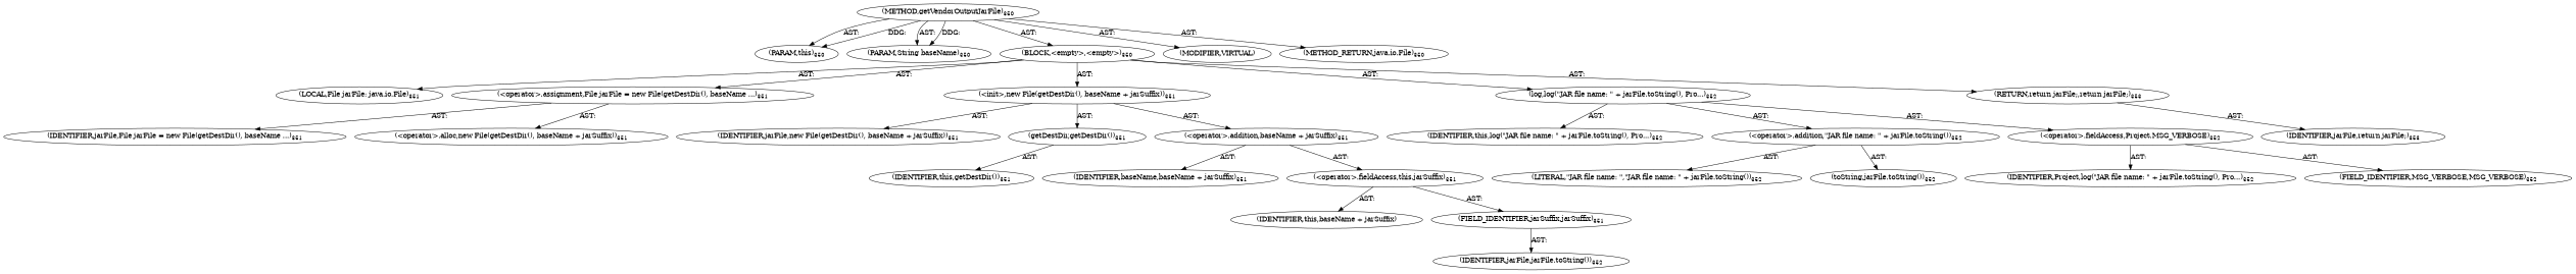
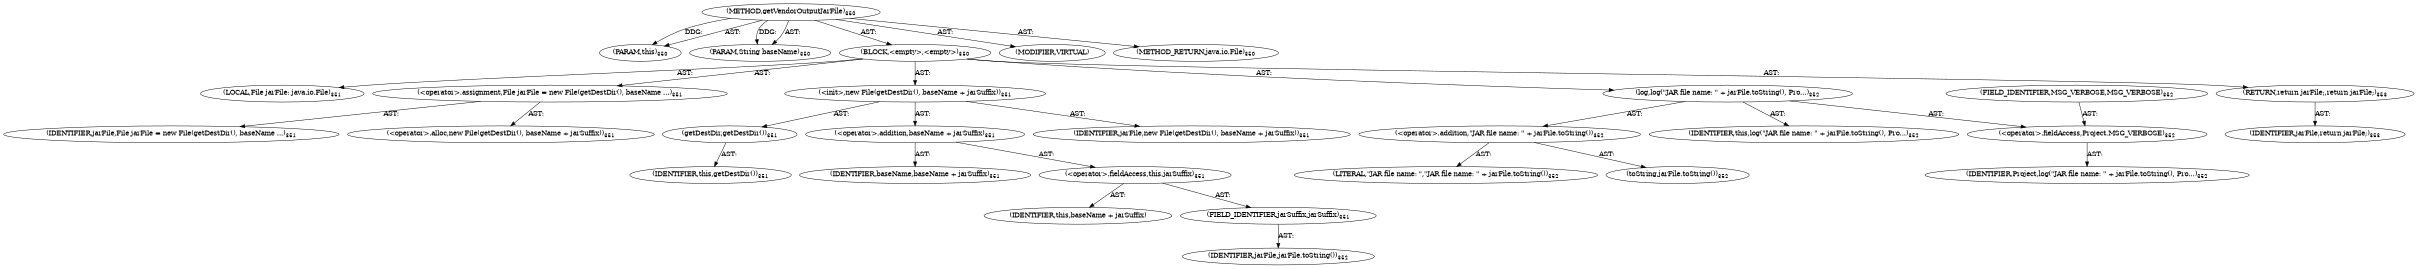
  digraph {
    n1 [label=<(METHOD,getVendorOutputJarFile)<SUB>350</SUB>>]
    n2 [label=<(PARAM,this)<SUB>350</SUB>>]
    n3 [label=<(PARAM,String baseName)<SUB>350</SUB>>]
    n4 [label=<(BLOCK,&lt;empty&gt;,&lt;empty&gt;)<SUB>350</SUB>>]
    n5 [label=<(MODIFIER,VIRTUAL)>]
    n6 [label=<(METHOD_RETURN,java.io.File)<SUB>350</SUB>>]
    n7 [label=<(LOCAL,File jarFile: java.io.File)<SUB>351</SUB>>]
    n8 [label=<(&lt;operator&gt;.assignment,File jarFile = new File(getDestDir(), baseName ...)<SUB>351</SUB>>]
    n9 [label=<(&lt;init&gt;,new File(getDestDir(), baseName + jarSuffix))<SUB>351</SUB>>]
    n10 [label=<(log,log(&quot;JAR file name: &quot; + jarFile.toString(), Pro...)<SUB>352</SUB>>]
    n11 [label=<(RETURN,return jarFile;,return jarFile;)<SUB>353</SUB>>]
    n12 [label=<(IDENTIFIER,jarFile,File jarFile = new File(getDestDir(), baseName ...)<SUB>351</SUB>>]
    n13 [label=<(&lt;operator&gt;.alloc,new File(getDestDir(), baseName + jarSuffix))<SUB>351</SUB>>]
    n14 [label=<(IDENTIFIER,jarFile,new File(getDestDir(), baseName + jarSuffix))<SUB>351</SUB>>]
    n15 [label=<(getDestDir,getDestDir())<SUB>351</SUB>>]
    n16 [label=<(&lt;operator&gt;.addition,baseName + jarSuffix)<SUB>351</SUB>>]
    n17 [label=<(IDENTIFIER,this,log(&quot;JAR file name: &quot; + jarFile.toString(), Pro...)<SUB>352</SUB>>]
    n18 [label=<(&lt;operator&gt;.addition,&quot;JAR file name: &quot; + jarFile.toString())<SUB>352</SUB>>]
    n19 [label=<(&lt;operator&gt;.fieldAccess,Project.MSG_VERBOSE)<SUB>352</SUB>>]
    n20 [label=<(IDENTIFIER,jarFile,return jarFile;)<SUB>353</SUB>>]
    n21 [label=<(IDENTIFIER,this,getDestDir())<SUB>351</SUB>>]
    n22 [label=<(IDENTIFIER,baseName,baseName + jarSuffix)<SUB>351</SUB>>]
    n23 [label=<(&lt;operator&gt;.fieldAccess,this.jarSuffix)<SUB>351</SUB>>]
    n24 [label=<(IDENTIFIER,this,baseName + jarSuffix)>]
    n25 [label=<(FIELD_IDENTIFIER,jarSuffix,jarSuffix)<SUB>351</SUB>>]
    n26 [label=<(IDENTIFIER,jarFile,jarFile.toString())<SUB>352</SUB>>]
    n27 [label=<(LITERAL,&quot;JAR file name: &quot;,&quot;JAR file name: &quot; + jarFile.toString())<SUB>352</SUB>>]
    n28 [label=<(toString,jarFile.toString())<SUB>352</SUB>>]
    n29 [label=<(IDENTIFIER,Project,log(&quot;JAR file name: &quot; + jarFile.toString(), Pro...)<SUB>352</SUB>>]
    n30 [label=<(FIELD_IDENTIFIER,MSG_VERBOSE,MSG_VERBOSE)<SUB>352</SUB>>]
    n1 -> n2 [label="AST: "]
    n1 -> n2 [label="DDG: "]
    n1 -> n3 [label="AST: "]
    n1 -> n3 [label="DDG: "]
    n1 -> n4 [label="AST: "]
    n1 -> n5 [label="AST: "]
    n1 -> n6 [label="AST: "]
    n4 -> n7 [label="AST: "]
    n4 -> n8 [label="AST: "]
    n4 -> n9 [label="AST: "]
    n4 -> n10 [label="AST: "]
    n4 -> n11 [label="AST: "]
    n8 -> n12 [label="AST: "]
    n8 -> n13 [label="AST: "]
    n9 -> n14 [label="AST: "]
    n9 -> n15 [label="AST: "]
    n9 -> n16 [label="AST: "]
    n10 -> n17 [label="AST: "]
    n10 -> n18 [label="AST: "]
    n10 -> n19 [label="AST: "]
    n11 -> n20 [label="AST: "]
    n15 -> n21 [label="AST: "]
    n16 -> n22 [label="AST: "]
    n16 -> n23 [label="AST: "]
    n18 -> n27 [label="AST: "]
    n18 -> n28 [label="AST: "]
    n19 -> n29 [label="AST: "]
-   n19 -> n30 [label="AST: "]
+   n30 -> n19 [label="AST: "]
    n23 -> n24 [label="AST: "]
    n23 -> n25 [label="AST: "]
    n25 -> n26 [label="AST: "]
  }
